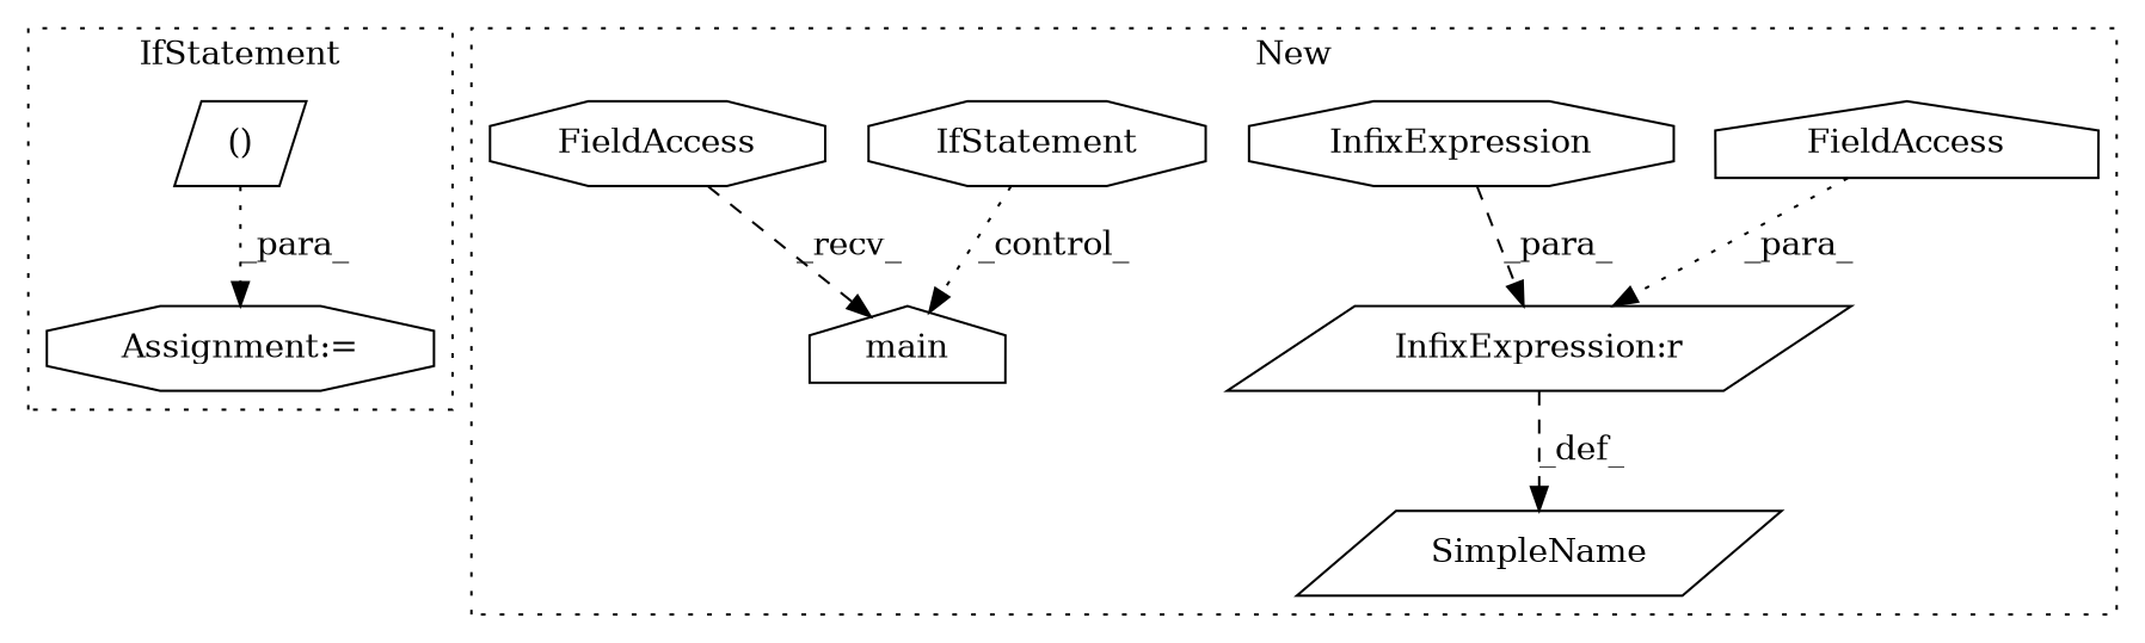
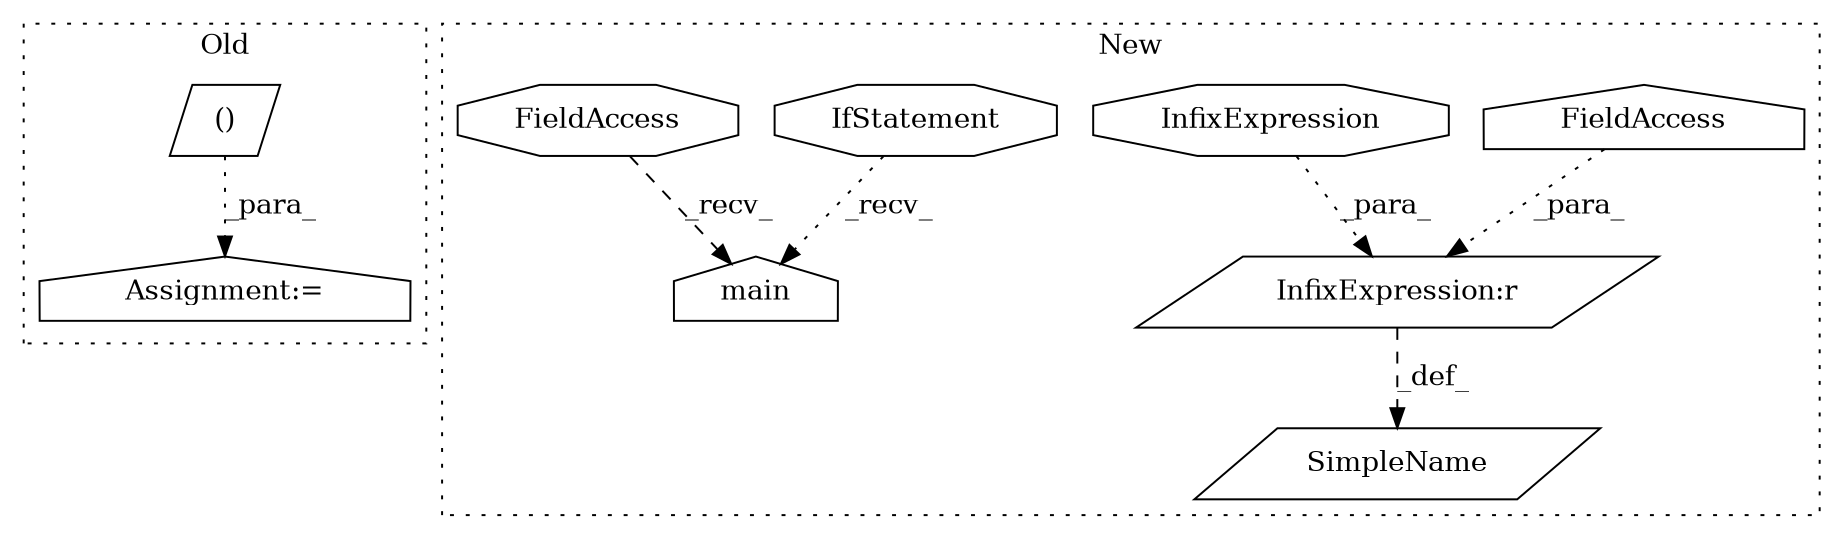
  digraph {
    node [a=22 l=8 shape=octagon]
    edge [style=dotted]
    n1 [a=106 l=18 label="()" s=1427 shape=parallelogram]
-   n2 [a=7 l="69,2" label="Assignment:=" s="1320,1563"]
+   n2 [a=7 l="69,2" label="Assignment:=" s="1320,1563" shape=house]
    n3 [a=32 l=6 label=main s=2104 shape=house]
    n4 [a=25 l="4,2" label=IfStatement s="2059,2085"]
    n5 [a=42 label=SimpleName shape=parallelogram l=""]
    n6 [a=27 l=4 label="InfixExpression:r" s=2071 shape=parallelogram]
    n7 [label=FieldAccess s=2063 shape=house]
    n8 [a=45 l=10 label=InfixExpression s=2075]
    n9 [label=FieldAccess s=2095]
    subgraph cluster_1 {
-     label=IfStatement
+     label=Old
      style=dotted
      n1
      n2
    }
    subgraph cluster_2 {
      label=New
      style=dotted
      n3
      n4
      n5
      n6
      n7
      n8
      n9
    }
    n1 -> n2 [label=_para_]
-   n4 -> n3 [label=_control_]
+   n4 -> n3 [label=_recv_]
    n6 -> n5 [label=_def_ style=dashed]
    n7 -> n6 [label=_para_]
-   n8 -> n6 [label=_para_ style=dashed]
+   n8 -> n6 [label=_para_]
    n9 -> n3 [label=_recv_ style=dashed]
  }
